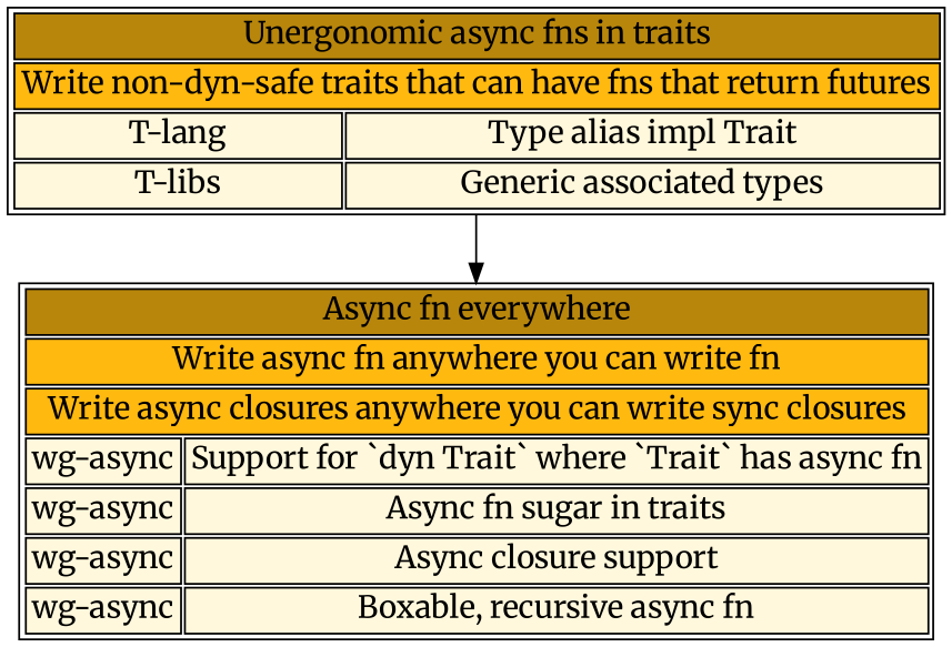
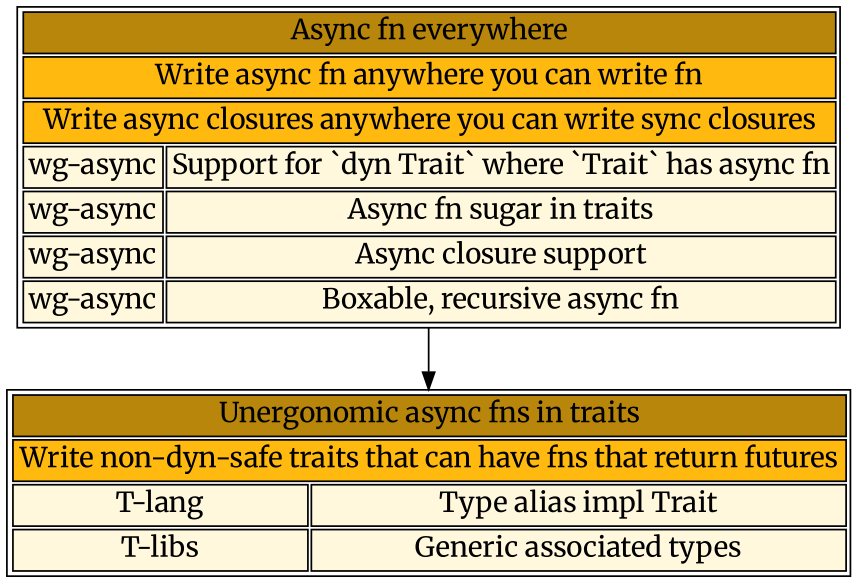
  digraph {
    rankdir=TD
    fontname=Merriweather
    node [fontsize=16 margin=0 shape=none fontname=Merriweather]
    n1 [label=<<table>     <tr><td bgcolor="darkgoldenrod" colspan="2">Unergonomic async fns in traits</td></tr>     <tr><td bgcolor="darkgoldenrod1" colspan="2">Write non-dyn-safe traits that can have fns that return futures</td></tr>     <tr><td bgcolor="cornsilk">T-lang</td><td bgcolor="cornsilk">Type alias impl Trait</td></tr>     <tr><td bgcolor="cornsilk">T-libs</td><td bgcolor="cornsilk">Generic associated types</td></tr>   </table>>]
    n2 [label=<<table>     <tr><td bgcolor="darkgoldenrod" colspan="2">Async fn everywhere</td></tr>     <tr><td bgcolor="darkgoldenrod1" colspan="2">Write async fn anywhere you can write fn</td></tr>     <tr><td bgcolor="darkgoldenrod1" colspan="2">Write async closures anywhere you can write sync closures</td></tr>     <tr><td bgcolor="cornsilk">wg-async</td><td bgcolor="cornsilk">Support for `dyn Trait` where `Trait` has async fn</td></tr>     <tr><td bgcolor="cornsilk">wg-async</td><td bgcolor="cornsilk">Async fn sugar in traits</td></tr>     <tr><td bgcolor="cornsilk">wg-async</td><td bgcolor="cornsilk">Async closure support</td></tr>     <tr><td bgcolor="cornsilk">wg-async</td><td bgcolor="cornsilk">Boxable, recursive async fn</td></tr>   </table>>]
-   n1 -> n2 [fontname=Merriweather]
+   n2 -> n1 [fontname=Merriweather]
  }
